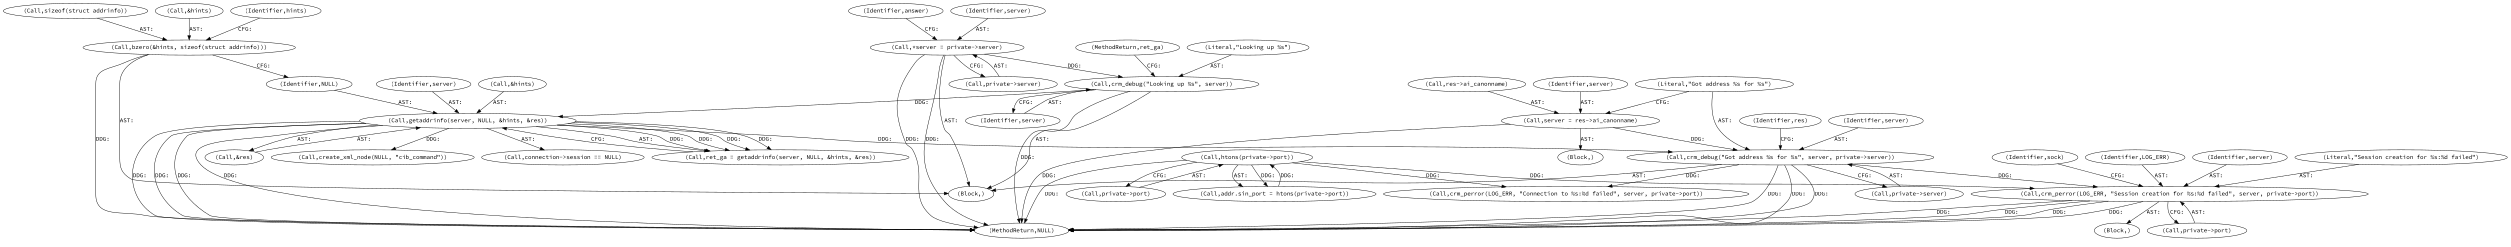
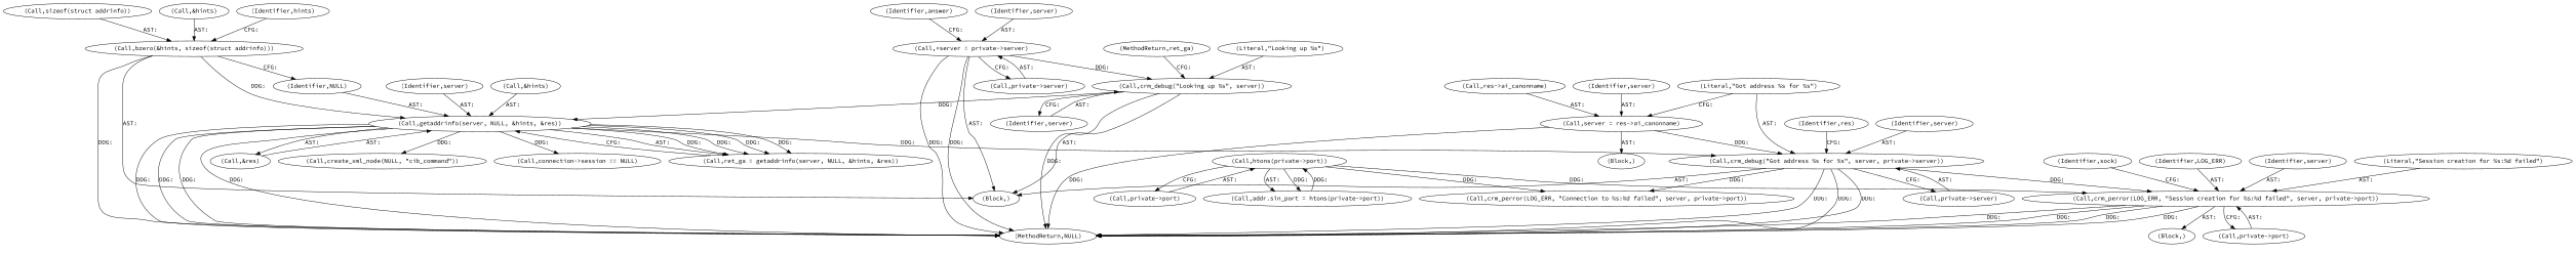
  digraph {
    fontname="Source Code Pro"
    node [fontname="Source Code Pro"]
    edge [fontname="Source Code Pro"]
    n1 [label="(Call,crm_perror(LOG_ERR, \"Session creation for %s:%d failed\", server, private->port))"]
    n2 [label="(MethodReturn,NULL)"]
    n3 [label="(Call,private->port)"]
    n4 [label="(Block,)"]
    n5 [label="(Call,crm_debug(\"Got address %s for %s\", server, private->server))"]
    n6 [label="(Block,)"]
    n7 [label="(Call,crm_perror(LOG_ERR, \"Connection to %s:%d failed\", server, private->port))"]
    n8 [label="(Call,private->server)"]
    n9 [label="(Call,server = res->ai_canonname)"]
    n10 [label="(Block,)"]
    n11 [label="(Call,res->ai_canonname)"]
    n12 [label="(Call,getaddrinfo(server, NULL, &hints, &res))"]
    n13 [label="(Call,&res)"]
    n14 [label="(Call,create_xml_node(NULL, \"cib_command\"))"]
    n15 [label="(Call,connection->session == NULL)"]
    n16 [label="(Call,ret_ga = getaddrinfo(server, NULL, &hints, &res))"]
    n17 [label="(Call,crm_debug(\"Looking up %s\", server))"]
    n18 [label="(Identifier,server)"]
    n19 [label="(Call,*server = private->server)"]
    n20 [label="(Call,private->server)"]
    n21 [label="(Call,bzero(&hints, sizeof(struct addrinfo)))"]
    n22 [label="(Identifier,NULL)"]
    n23 [label="(Call,sizeof(struct addrinfo))"]
    n24 [label="(Call,htons(private->port))"]
    n25 [label="(Call,private->port)"]
    n26 [label="(Call,addr.sin_port = htons(private->port))"]
    n27 [label="(Call,&hints)"]
    n28 [label="(Identifier,server)"]
    n29 [label="(Identifier,res)"]
    n30 [label="(MethodReturn,ret_ga)"]
    n31 [label="(Identifier,sock)"]
    n32 [label="(Identifier,server)"]
    n33 [label="(Identifier,LOG_ERR)"]
    n34 [label="(Identifier,server)"]
    n35 [label="(Literal,\"Session creation for %s:%d failed\")"]
    n36 [label="(Call,&hints)"]
    n37 [label="(Identifier,hints)"]
    n38 [label="(Identifier,server)"]
    n39 [label="(Identifier,answer)"]
    n40 [label="(Literal,\"Got address %s for %s\")"]
    n41 [label="(Identifier,server)"]
    n42 [label="(Literal,\"Looking up %s\")"]
    n1 -> n2 [label="DDG: "]
    n1 -> n2 [label="DDG: "]
    n1 -> n2 [label="DDG: "]
    n1 -> n2 [label="DDG: "]
    n1 -> n3 [label="CFG: "]
    n1 -> n4 [label="AST: "]
    n3 -> n1 [label="AST: "]
    n5 -> n1 [label="DDG: "]
    n5 -> n2 [label="DDG: "]
    n5 -> n2 [label="DDG: "]
    n5 -> n2 [label="DDG: "]
    n5 -> n6 [label="AST: "]
    n5 -> n7 [label="DDG: "]
    n5 -> n8 [label="CFG: "]
    n8 -> n5 [label="AST: "]
    n9 -> n2 [label="DDG: "]
    n9 -> n5 [label="DDG: "]
    n9 -> n10 [label="AST: "]
    n11 -> n9 [label="AST: "]
    n12 -> n2 [label="DDG: "]
    n12 -> n2 [label="DDG: "]
    n12 -> n2 [label="DDG: "]
    n12 -> n2 [label="DDG: "]
    n12 -> n5 [label="DDG: "]
    n12 -> n13 [label="AST: "]
    n12 -> n14 [label="DDG: "]
-   n12 -> n15 [label="AST: "]
+   n12 -> n15 [label="DDG: "]
    n12 -> n16 [label="AST: "]
    n12 -> n16 [label="DDG: "]
    n12 -> n16 [label="DDG: "]
    n12 -> n16 [label="DDG: "]
    n12 -> n16 [label="DDG: "]
    n13 -> n12 [label="AST: "]
    n16 -> n12 [label="CFG: "]
    n17 -> n2 [label="DDG: "]
    n17 -> n6 [label="AST: "]
    n17 -> n12 [label="DDG: "]
    n17 -> n18 [label="CFG: "]
    n18 -> n17 [label="AST: "]
    n19 -> n2 [label="DDG: "]
    n19 -> n2 [label="DDG: "]
    n19 -> n6 [label="AST: "]
    n19 -> n17 [label="DDG: "]
    n19 -> n20 [label="CFG: "]
    n20 -> n19 [label="AST: "]
    n21 -> n2 [label="DDG: "]
    n21 -> n6 [label="AST: "]
+   n21 -> n12 [label="DDG: "]
    n21 -> n22 [label="CFG: "]
    n22 -> n12 [label="AST: "]
    n23 -> n21 [label="AST: "]
    n24 -> n1 [label="DDG: "]
-   n24 -> n2 [label="DDG: "]
    n24 -> n7 [label="DDG: "]
    n24 -> n25 [label="CFG: "]
    n24 -> n26 [label="AST: "]
    n24 -> n26 [label="DDG: "]
    n25 -> n24 [label="AST: "]
    n26 -> n24 [label="DDG: "]
    n27 -> n21 [label="AST: "]
    n28 -> n9 [label="AST: "]
    n29 -> n5 [label="CFG: "]
    n30 -> n17 [label="CFG: "]
    n31 -> n1 [label="CFG: "]
    n32 -> n12 [label="AST: "]
    n33 -> n1 [label="AST: "]
    n34 -> n1 [label="AST: "]
    n35 -> n1 [label="AST: "]
    n36 -> n12 [label="AST: "]
    n37 -> n21 [label="CFG: "]
    n38 -> n5 [label="AST: "]
    n39 -> n19 [label="CFG: "]
    n40 -> n5 [label="AST: "]
    n40 -> n9 [label="CFG: "]
    n41 -> n19 [label="AST: "]
    n42 -> n17 [label="AST: "]
  }
